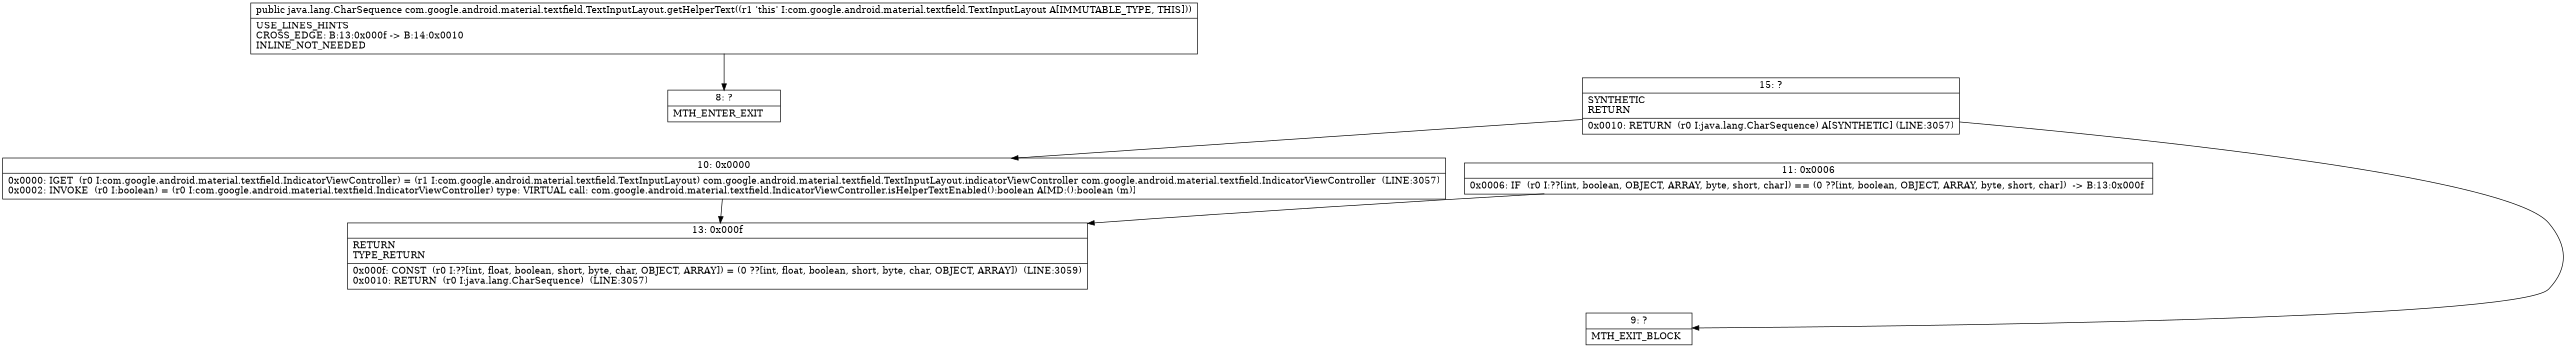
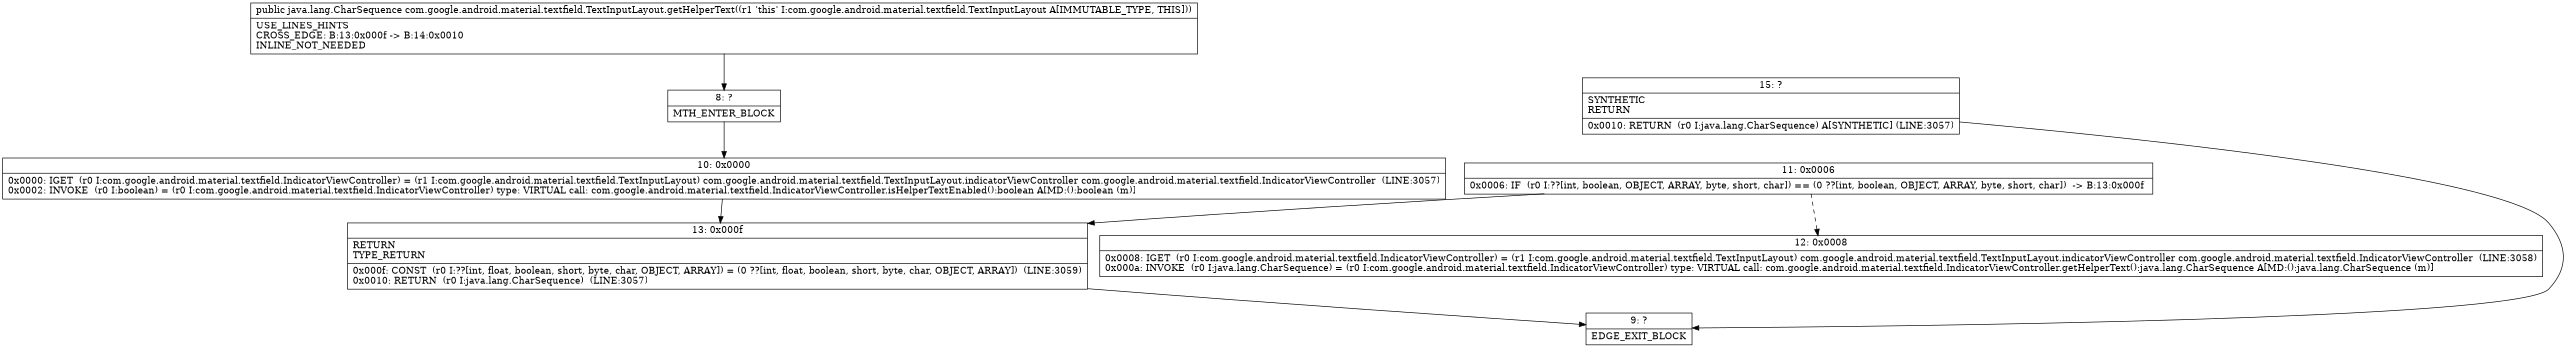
  digraph {
    node [shape=record]
-   n1 [label="{8\:\ ?|MTH_ENTER_EXIT\l}"]
+   n1 [label="{8\:\ ?|MTH_ENTER_BLOCK\l}"]
    n2 [label="{10\:\ 0x0000|0x0000: IGET  (r0 I:com.google.android.material.textfield.IndicatorViewController) = (r1 I:com.google.android.material.textfield.TextInputLayout) com.google.android.material.textfield.TextInputLayout.indicatorViewController com.google.android.material.textfield.IndicatorViewController  (LINE:3057)\l0x0002: INVOKE  (r0 I:boolean) = (r0 I:com.google.android.material.textfield.IndicatorViewController) type: VIRTUAL call: com.google.android.material.textfield.IndicatorViewController.isHelperTextEnabled():boolean A[MD:():boolean (m)]\l}"]
    n3 [label="{13\:\ 0x000f|RETURN\lTYPE_RETURN\l|0x000f: CONST  (r0 I:??[int, float, boolean, short, byte, char, OBJECT, ARRAY]) = (0 ??[int, float, boolean, short, byte, char, OBJECT, ARRAY])  (LINE:3059)\l0x0010: RETURN  (r0 I:java.lang.CharSequence)  (LINE:3057)\l}"]
    n4 [label="{11\:\ 0x0006|0x0006: IF  (r0 I:??[int, boolean, OBJECT, ARRAY, byte, short, char]) == (0 ??[int, boolean, OBJECT, ARRAY, byte, short, char])  \-\> B:13:0x000f \l}"]
-   n6 [label="{9\:\ ?|MTH_EXIT_BLOCK\l}"]
+   n5 [label="{12\:\ 0x0008|0x0008: IGET  (r0 I:com.google.android.material.textfield.IndicatorViewController) = (r1 I:com.google.android.material.textfield.TextInputLayout) com.google.android.material.textfield.TextInputLayout.indicatorViewController com.google.android.material.textfield.IndicatorViewController  (LINE:3058)\l0x000a: INVOKE  (r0 I:java.lang.CharSequence) = (r0 I:com.google.android.material.textfield.IndicatorViewController) type: VIRTUAL call: com.google.android.material.textfield.IndicatorViewController.getHelperText():java.lang.CharSequence A[MD:():java.lang.CharSequence (m)]\l}"]
+   n6 [label="{9\:\ ?|EDGE_EXIT_BLOCK\l}"]
    n7 [label="{15\:\ ?|SYNTHETIC\lRETURN\l|0x0010: RETURN  (r0 I:java.lang.CharSequence) A[SYNTHETIC] (LINE:3057)\l}"]
    n8 [label="{public java.lang.CharSequence com.google.android.material.textfield.TextInputLayout.getHelperText((r1 'this' I:com.google.android.material.textfield.TextInputLayout A[IMMUTABLE_TYPE, THIS]))  | USE_LINES_HINTS\lCROSS_EDGE: B:13:0x000f \-\> B:14:0x0010\lINLINE_NOT_NEEDED\l}"]
-   n7 -> n2
+   n1 -> n2
    n2 -> n3
+   n3 -> n6
    n4 -> n3
+   n4 -> n5 [style=dashed]
    n7 -> n6
    n8 -> n1
  }
